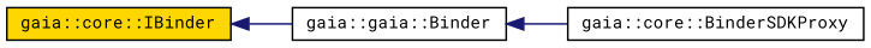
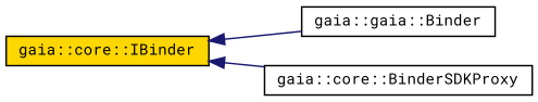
  digraph {
    fontname="Roboto Mono"
    rankdir=LR
    node [color=black fillcolor=white fontname="Roboto Mono" fontsize=10 shape=record style=filled]
    edge [color=midnightblue dir=back fontname="Roboto Mono" fontsize=10 labelfontname=Helvetica labelfontsize=10 style=solid]
    n1 [fillcolor=gold fontcolor=black height=0.2 label="gaia::core::IBinder" width=0.4]
    n2 [height=0.2 label="gaia::gaia::Binder" width=0.4]
    n3 [height=0.2 label="gaia::core::BinderSDKProxy" width=0.4]
    n1 -> n2
-   n2 -> n3
+   n1 -> n3
  }
